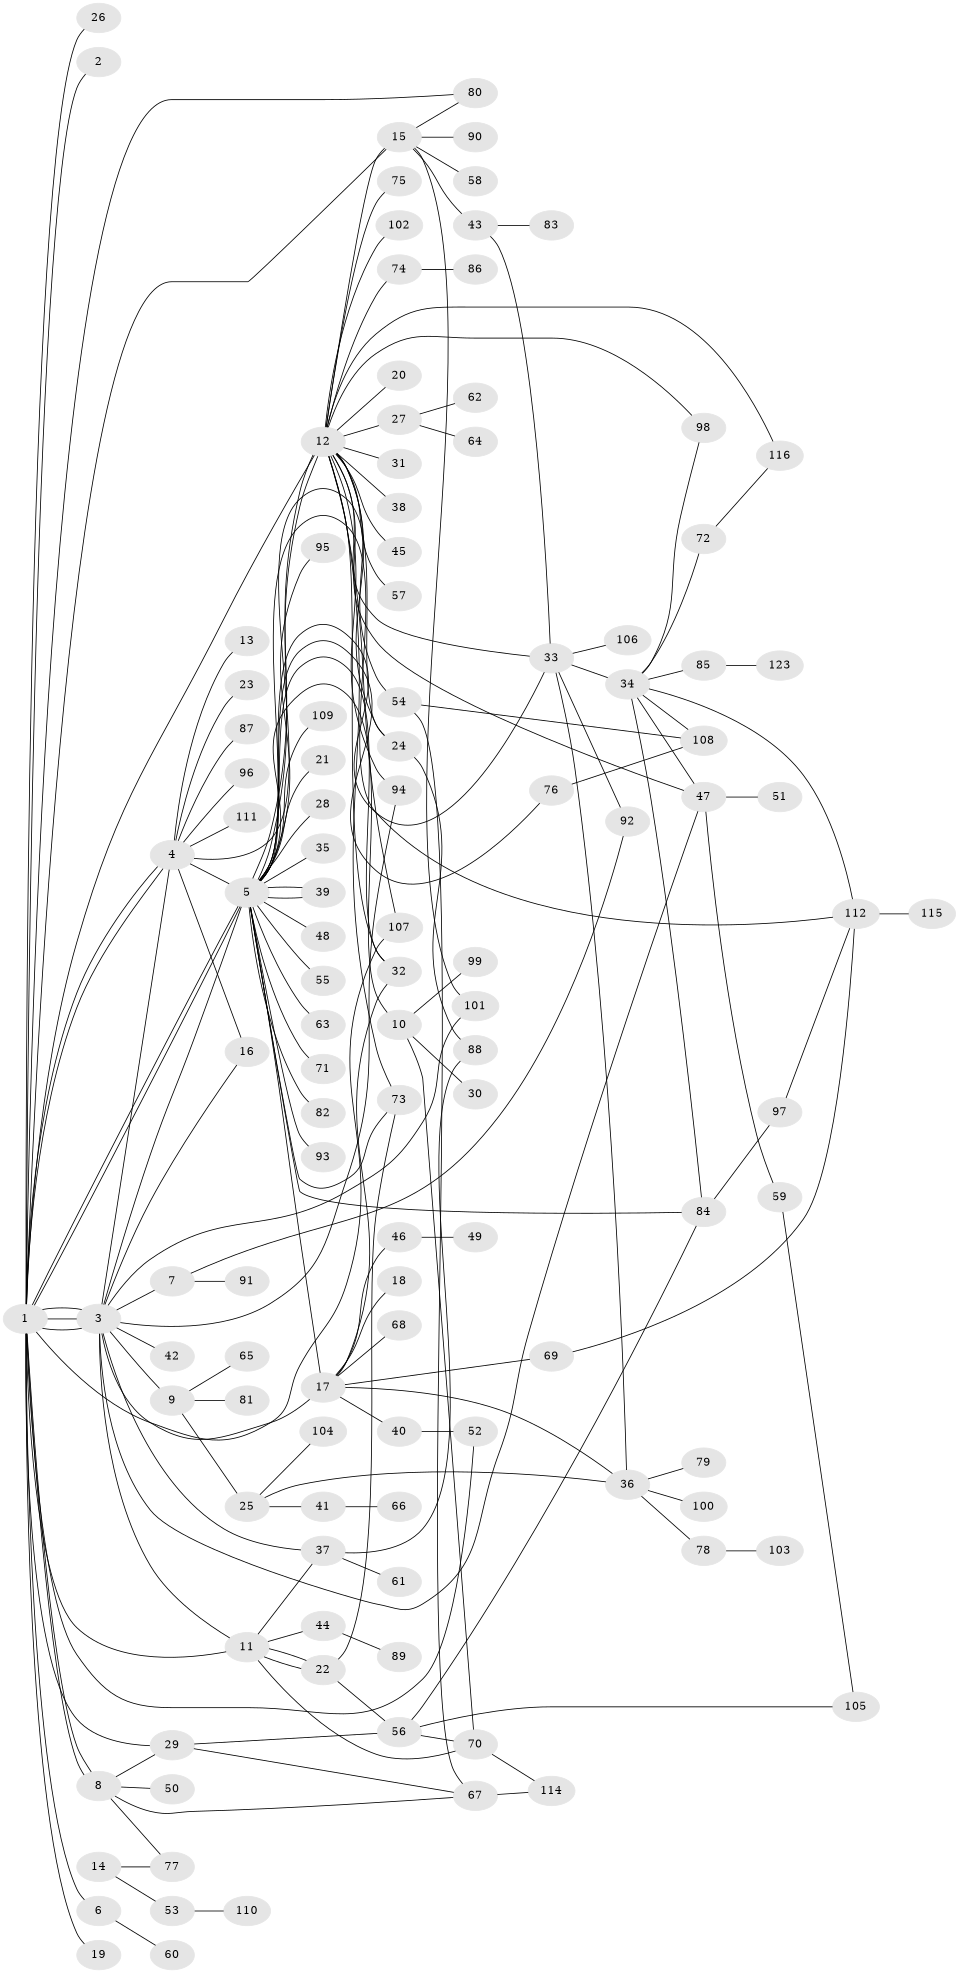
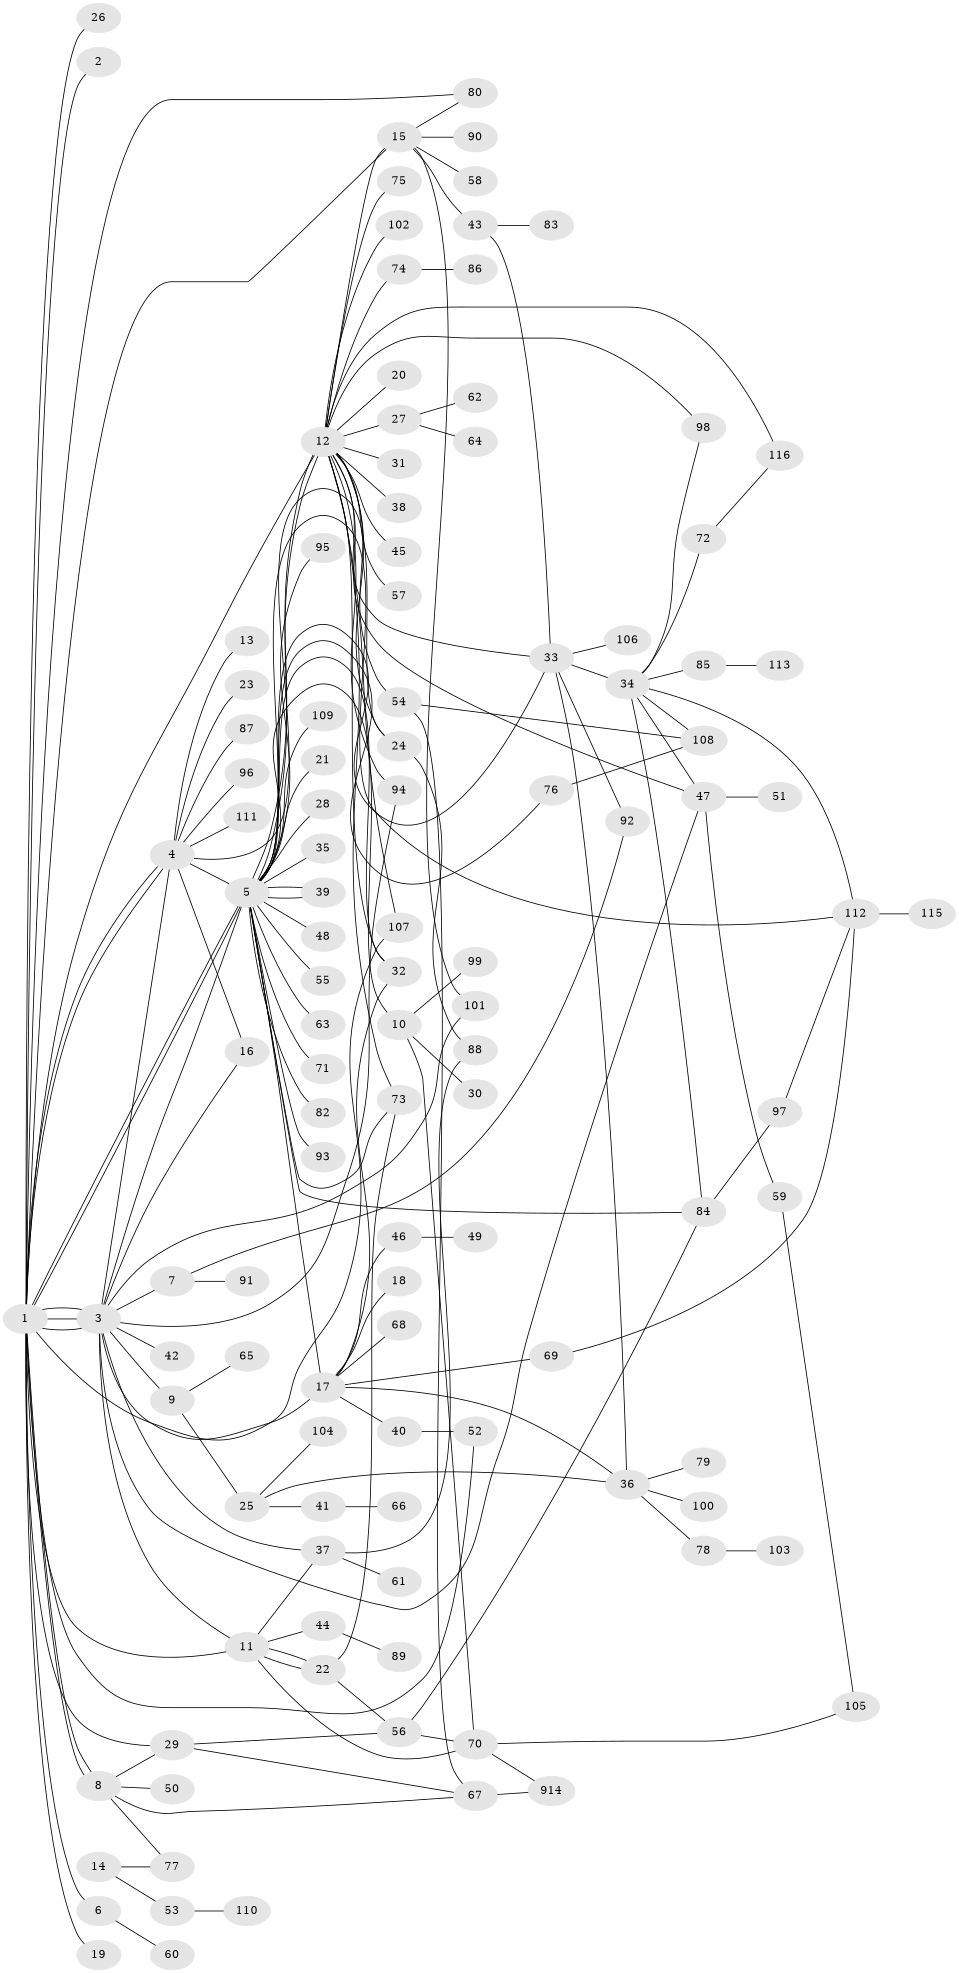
  graph {
    rankdir=LR
    node [color=gray90 style=filled]
    1
    2
    3
    4
    5
    6
    8
    11
    12
    15
    19
    26
    29
    52
    80
    107
    7
    9
    16
    17
    37
    42
    47
    94
    101
    13
    23
    24
    87
    96
    111
    10
    21
    28
    32
    33
    35
    39
    48
    55
    63
    71
    73
    76
    82
    84
    93
    95
    109
    112
    60
    50
    67
    77
    70
    22
    44
    20
    27
    31
    38
    45
    54
    57
    74
    75
    98
    102
    116
    43
    58
    90
    56
    91
    92
    25
    65
-   81
    18
    36
    40
    46
    68
    69
    88
    61
    51
    59
    30
    99
    34
    106
    108
    97
    115
    14
    53
-   114
+   114 [label=914]
    41
    104
    89
    62
    64
    86
    110
    83
    78
    79
    100
    49
    105
    66
    72
    85
-   113 [label=123]
+   113
    103
    1 -- 2
    1 -- 3
    1 -- 3
    1 -- 3
    1 -- 4
    1 -- 4
    1 -- 5
    1 -- 5
    1 -- 6
    1 -- 8
    1 -- 8
    1 -- 11
    1 -- 12
    1 -- 15
    1 -- 19
    1 -- 26
    1 -- 29
    1 -- 52
    1 -- 80
    1 -- 107
    3 -- 4
    3 -- 5
    3 -- 11
    3 -- 7
    3 -- 9
    3 -- 16
    3 -- 17
    3 -- 37
    3 -- 42
    3 -- 47
    3 -- 94
    3 -- 101
    4 -- 5
    4 -- 16
    4 -- 13
    4 -- 23
    4 -- 24
    4 -- 87
    4 -- 96
    4 -- 111
    5 -- 12
    5 -- 12
    5 -- 17
    5 -- 10
    5 -- 21
    5 -- 28
    5 -- 32
    5 -- 33
    5 -- 35
    5 -- 39
    5 -- 39
    5 -- 48
    5 -- 55
    5 -- 63
    5 -- 71
    5 -- 73
    5 -- 76
    5 -- 82
    5 -- 84
    5 -- 93
    5 -- 95
    5 -- 109
    5 -- 112
    6 -- 60
    8 -- 29
    8 -- 50
    8 -- 67
    8 -- 77
    11 -- 37
    11 -- 70
    11 -- 22
    11 -- 22
    11 -- 44
    12 -- 15
    12 -- 107
    12 -- 47
    12 -- 94
    12 -- 24
    12 -- 32
    12 -- 33
    12 -- 73
    12 -- 20
    12 -- 27
    12 -- 31
    12 -- 38
    12 -- 45
    12 -- 54
    12 -- 57
    12 -- 74
    12 -- 75
    12 -- 98
    12 -- 102
    12 -- 116
    15 -- 80
    15 -- 101
    15 -- 43
    15 -- 58
    15 -- 90
    29 -- 67
    29 -- 56
    7 -- 91
    7 -- 92
    9 -- 25
    9 -- 65
-   9 -- 81
    17 -- 32
    17 -- 18
    17 -- 36
    17 -- 40
    17 -- 46
    17 -- 68
    17 -- 69
    37 -- 88
    37 -- 61
    47 -- 51
    47 -- 59
    24 -- 88
    10 -- 70
    10 -- 30
    10 -- 99
    33 -- 92
    33 -- 36
    33 -- 34
    33 -- 106
    76 -- 108
    84 -- 97
    112 -- 115
    67 -- 114
    70 -- 114
    22 -- 73
    22 -- 56
    44 -- 89
    27 -- 62
    27 -- 64
    54 -- 67
    54 -- 108
    74 -- 86
    43 -- 33
    43 -- 83
    56 -- 84
    56 -- 70
-   56 -- 105
+   70 -- 105
    25 -- 36
    25 -- 41
    25 -- 104
    36 -- 78
    36 -- 79
    36 -- 100
    40 -- 52
    46 -- 49
    69 -- 112
    59 -- 105
    34 -- 47
    34 -- 84
    34 -- 112
    34 -- 98
    34 -- 108
    34 -- 72
    34 -- 85
    97 -- 112
    14 -- 77
    14 -- 53
    53 -- 110
    41 -- 66
    78 -- 103
    72 -- 116
    85 -- 113
  }
